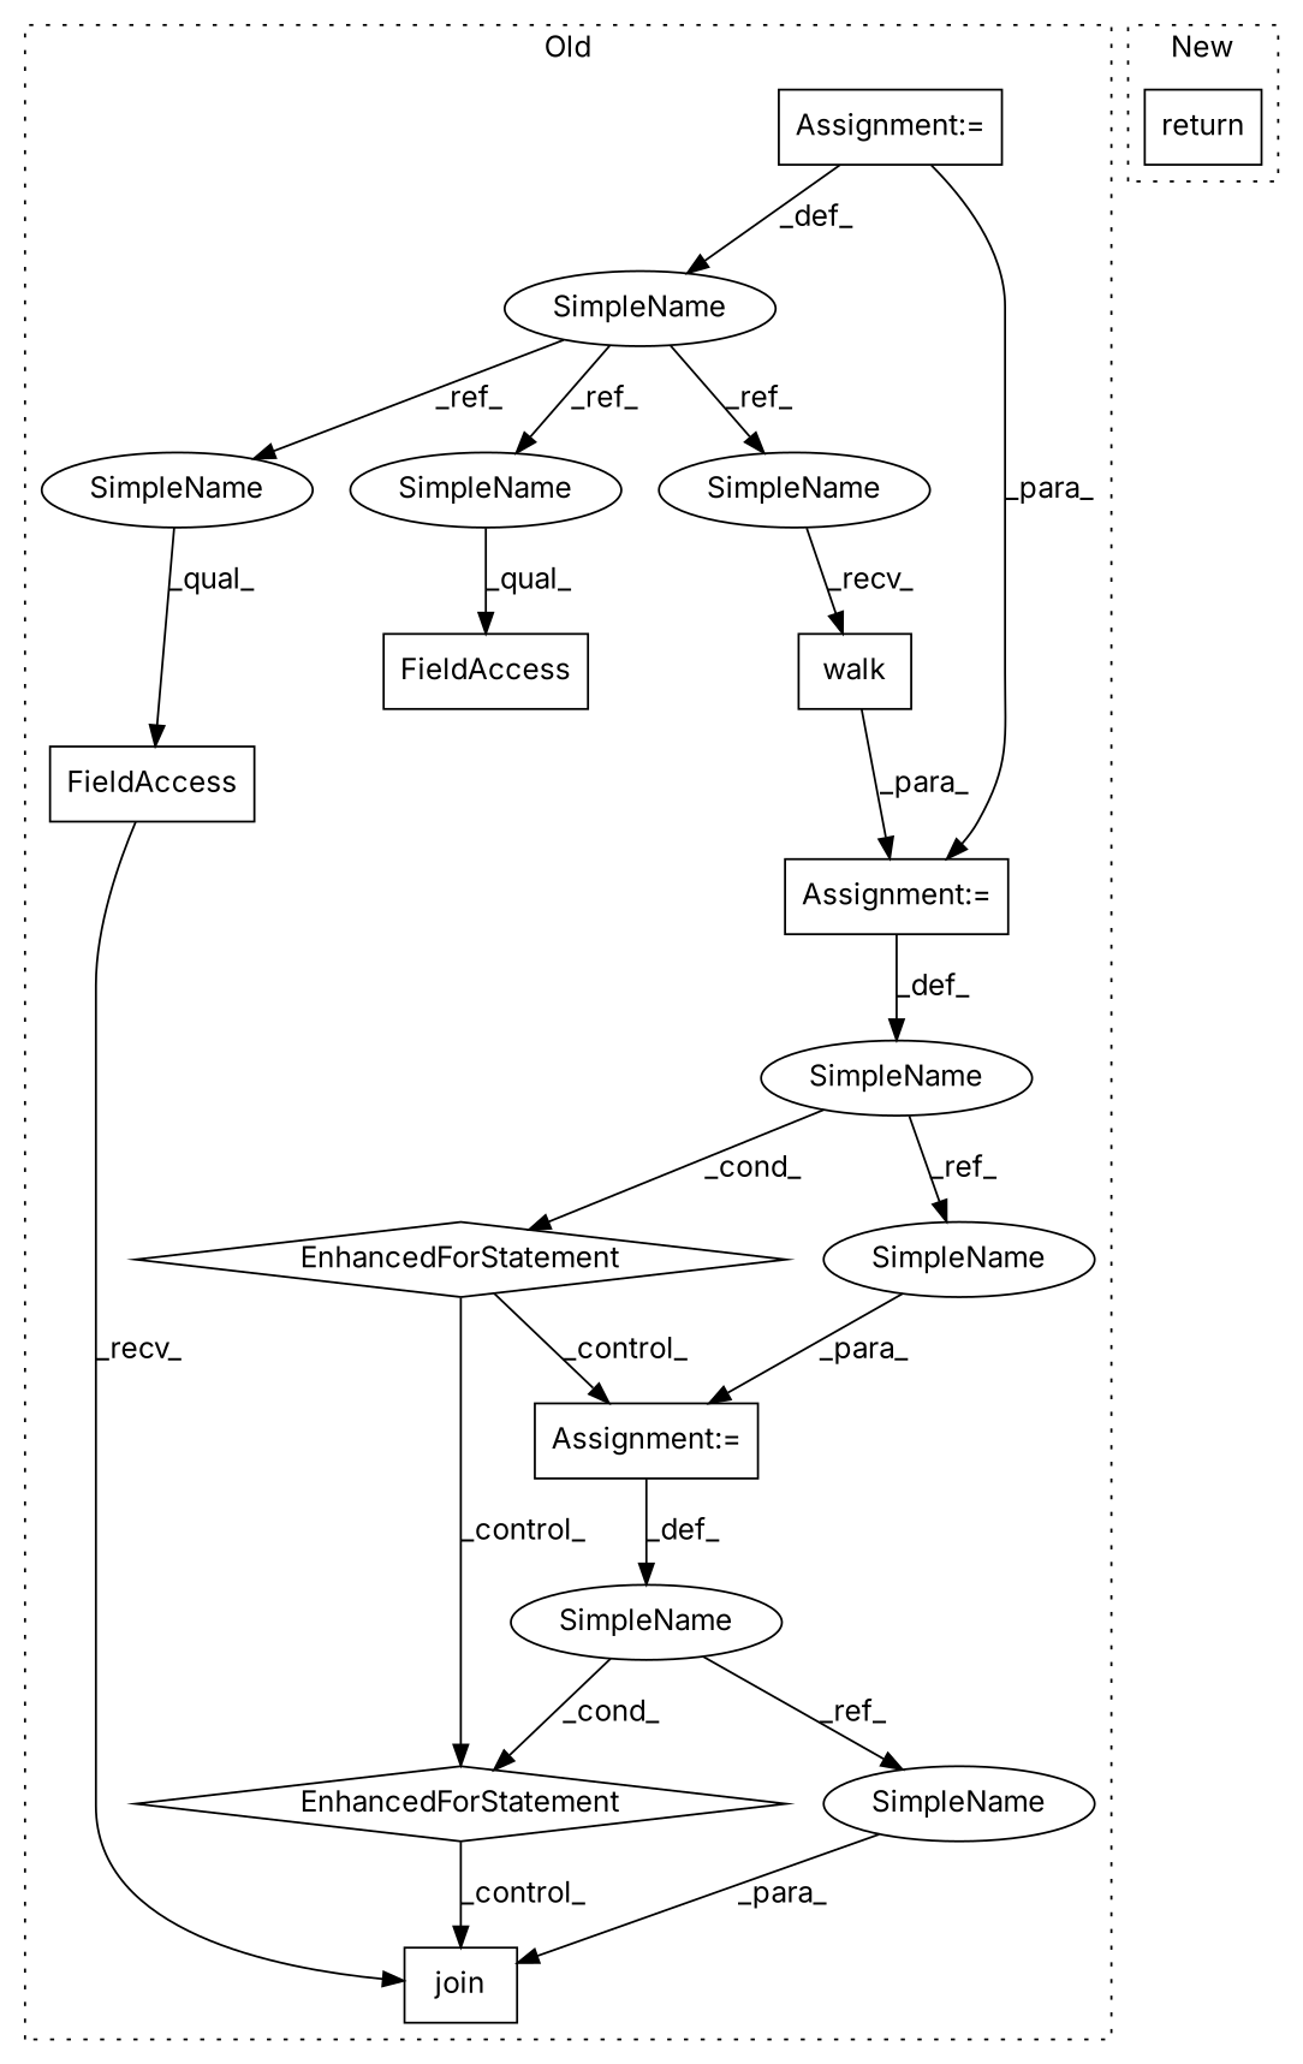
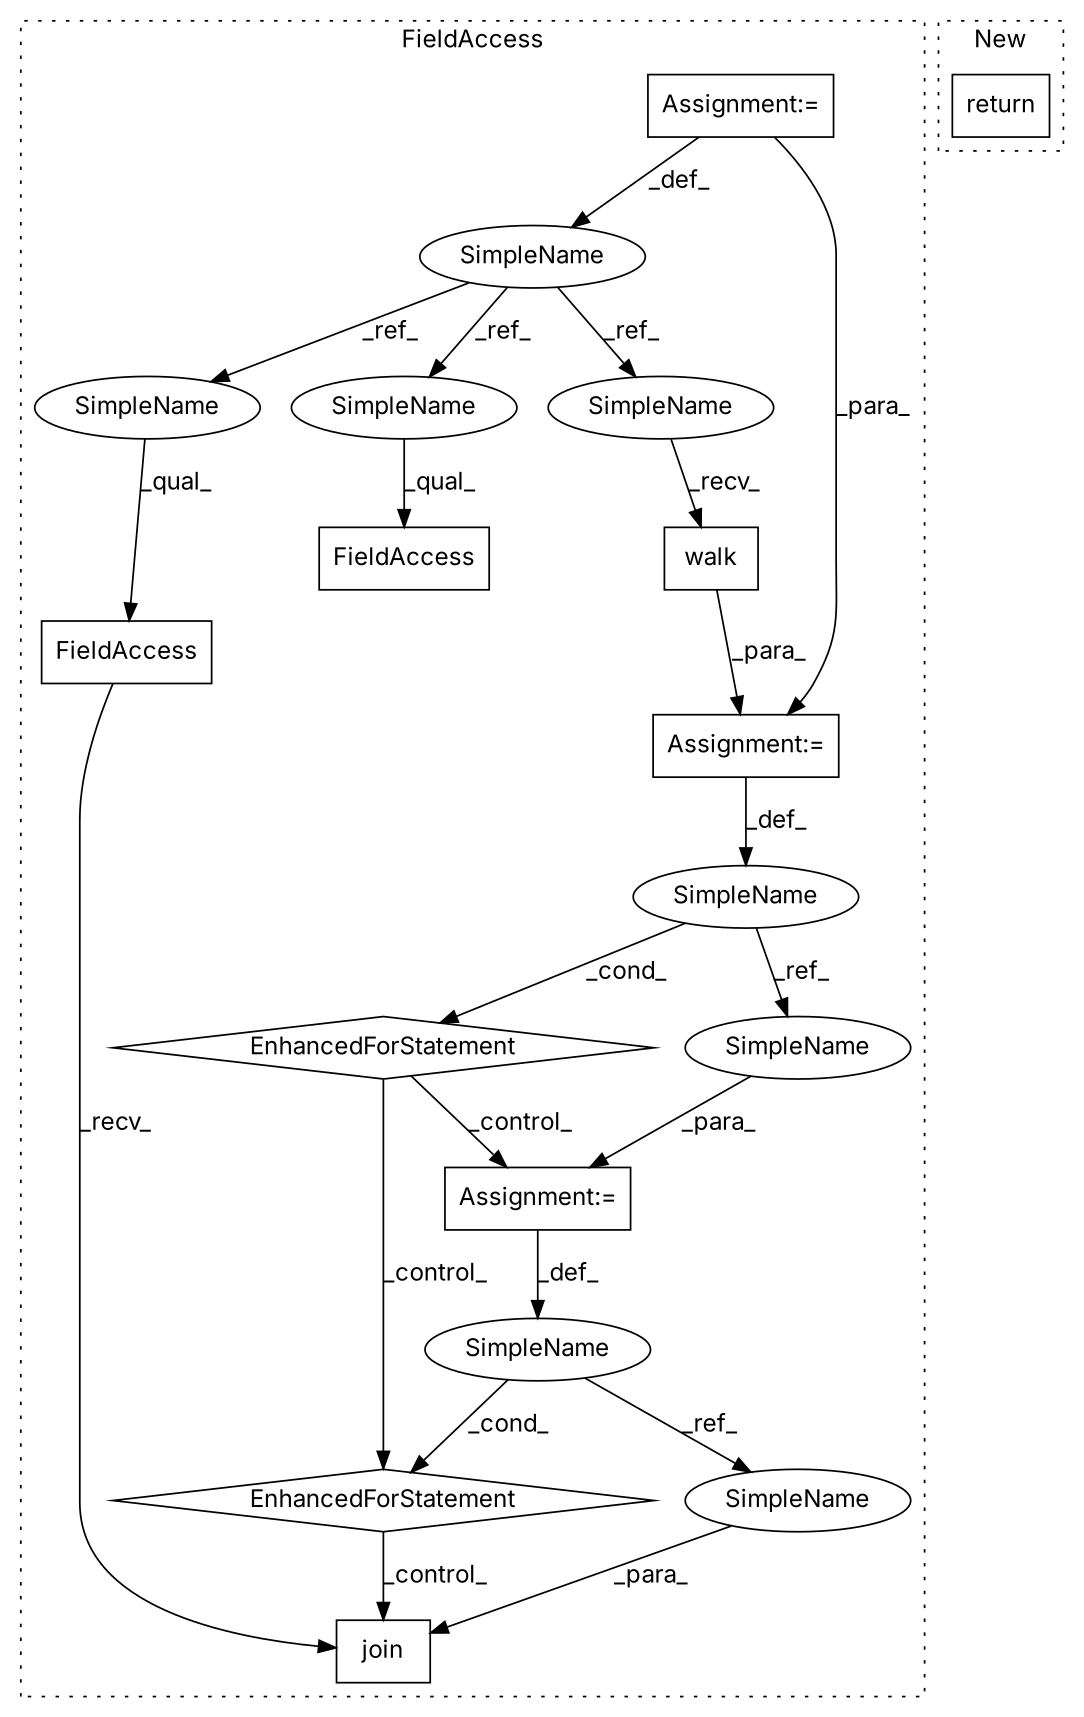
  digraph {
    fontname=Inter
    node [a=42 l=2 s="10030,10104" shape=box fontname=Inter]
    edge [fontname=Inter]
    n1 [a=32 l="5,1" label=walk s="10001,10019"]
    n2 [a=32 l="5,1" label=join s="10248,10263"]
    n3 [a=70 l="57,2" label=EnhancedForStatement shape=diamond]
    n4 [a=22 l=7 label=FieldAccess s=10240]
    n5 [a=70 l="81,2" label=EnhancedForStatement s="9903,10020" shape=diamond]
    n6 [l=5 label=SimpleName s=10091 shape=ellipse]
    n7 [label=SimpleName s=9857 shape=ellipse]
    n8 [a=22 l=7 label=FieldAccess s=10151]
    n9 [l=5 label=SimpleName s=9990 shape=ellipse]
    n10 [a=7 l="81,2" label="Assignment:=" s="9903,10020"]
    n11 [a=7 l="57,2" label="Assignment:="]
    n12 [a=7 label="Assignment:=" s=9857]
    n13 [label=SimpleName s=10240 shape=ellipse]
    n14 [label=SimpleName s=10151 shape=ellipse]
    n15 [label=SimpleName s=9998 shape=ellipse]
    n16 [l=5 label=SimpleName s=10258 shape=ellipse]
    n17 [l=5 label=SimpleName s=10099 shape=ellipse]
    n18 [a=41 l=7 label=return s=9784]
    subgraph cluster_1 {
-     label=Old
+     label=FieldAccess
      style=dotted
      n1
      n2
      n3
      n4
      n5
      n6
      n7
      n8
      n9
      n10
      n11
      n12
      n13
      n14
      n15
      n16
      n17
    }
    subgraph cluster_2 {
      label=New
      style=dotted
      n18
    }
    n1 -> n10 [label=_para_]
    n3 -> n2 [label=_control_]
    n4 -> n2 [label=_recv_]
    n5 -> n3 [label=_control_]
    n5 -> n11 [label=_control_]
    n6 -> n3 [label=_cond_]
    n6 -> n16 [label=_ref_]
    n7 -> n13 [label=_ref_]
    n7 -> n14 [label=_ref_]
    n7 -> n15 [label=_ref_]
    n9 -> n5 [label=_cond_]
    n9 -> n17 [label=_ref_]
    n10 -> n9 [label=_def_]
    n11 -> n6 [label=_def_]
    n12 -> n7 [label=_def_]
    n12 -> n10 [label=_para_]
    n13 -> n4 [label=_qual_]
    n14 -> n8 [label=_qual_]
    n15 -> n1 [label=_recv_]
    n16 -> n2 [label=_para_]
    n17 -> n11 [label=_para_]
  }
